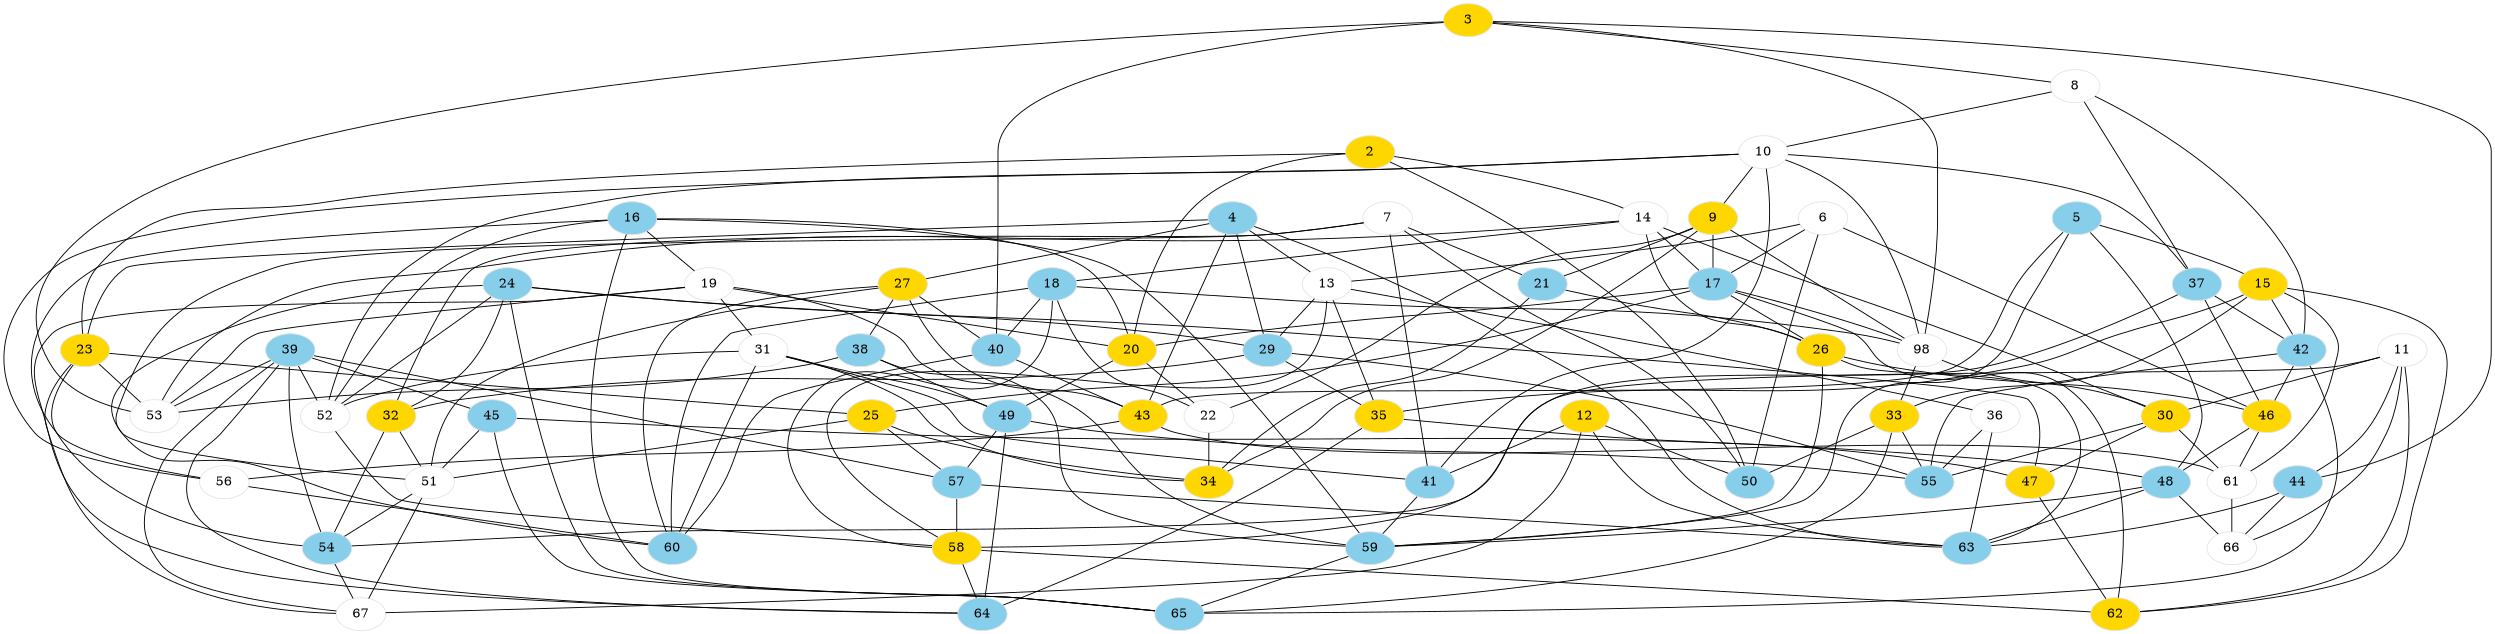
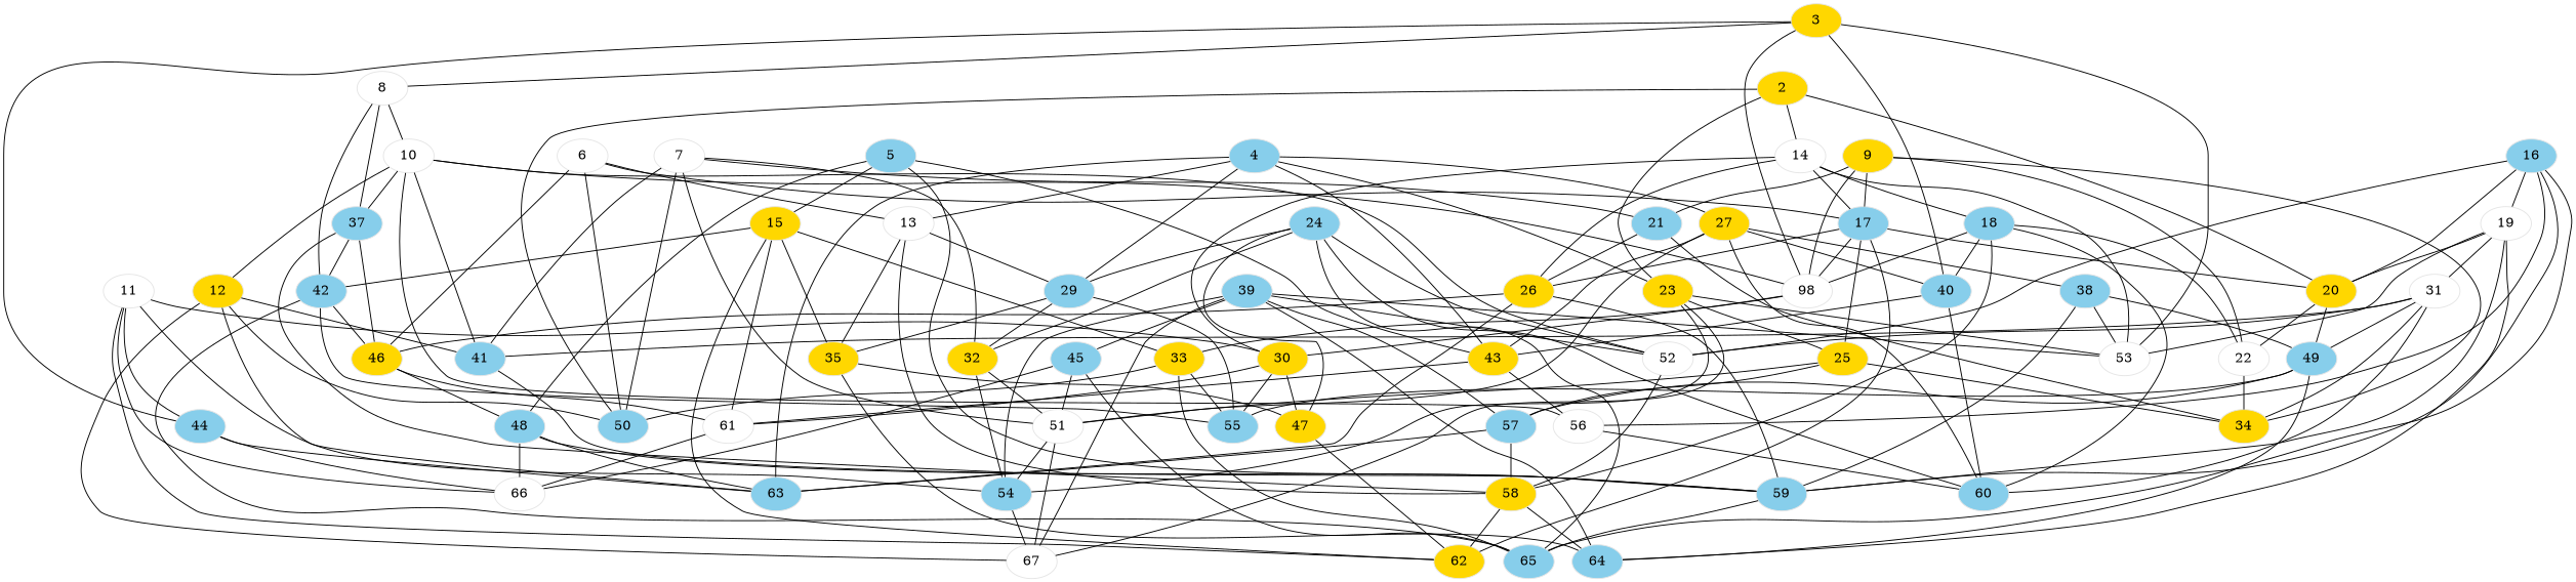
  graph {
    node [color=gray90 fillcolor=skyblue style=filled]
    edge [weight=1.0]
    34 [fillcolor=gold]
    46 [fillcolor=gold]
    37
    42
    58 [fillcolor=gold]
    51 [fillcolor=white]
    54
    67 [fillcolor=white]
    2 [fillcolor=gold]
    14 [fillcolor=white]
    20 [fillcolor=gold]
    23 [fillcolor=gold]
    50
    53 [fillcolor=white]
    17
    30 [fillcolor=gold]
    18
    26 [fillcolor=gold]
    22 [fillcolor=white]
    49
    25 [fillcolor=gold]
    3 [fillcolor=gold]
    8 [fillcolor=white]
    n24 [fillcolor=white label=98]
    40
    44
    10 [fillcolor=white]
    33 [fillcolor=gold]
    43 [fillcolor=gold]
    60
    63
    66 [fillcolor=white]
    4
    13 [fillcolor=white]
    27 [fillcolor=gold]
    29
    35 [fillcolor=gold]
-   36 [fillcolor=white]
    38
    32 [fillcolor=gold]
    55
    56 [fillcolor=white]
    61 [fillcolor=white]
    5
    15 [fillcolor=gold]
    48
    59
    62 [fillcolor=gold]
    65
    6 [fillcolor=white]
    7 [fillcolor=white]
    21
    41
    39
    52 [fillcolor=white]
    64
    57
    45
    9 [fillcolor=gold]
    12 [fillcolor=gold]
    11 [fillcolor=white]
    47 [fillcolor=gold]
    16
    19 [fillcolor=white]
    31 [fillcolor=white]
    24
    46 -- 61
    46 -- 48
    37 -- 46
    37 -- 42
    37 -- 58
    42 -- 46
    42 -- 55
    42 -- 65
    58 -- 62
    58 -- 64
    51 -- 54
    51 -- 67
    54 -- 67
    2 -- 14
    2 -- 20
    2 -- 23
    2 -- 50
    14 -- 53
    14 -- 17
    14 -- 30
    14 -- 18
    14 -- 26
    20 -- 22
    20 -- 49
    23 -- 54
    23 -- 67
    23 -- 53
    23 -- 25
    17 -- 20
    17 -- 26
    17 -- 25 [weight=2.0]
    17 -- n24
    17 -- 62
    30 -- 55
    30 -- 61 [weight=2.0]
    30 -- 47 [weight=2.0]
    18 -- 58
    18 -- 22
    18 -- n24
    18 -- 40
    18 -- 60
    26 -- 46
    26 -- 63
    26 -- 59
    22 -- 34
    49 -- 55
    49 -- 64
    49 -- 57
    25 -- 34
    25 -- 51
    25 -- 57
    3 -- 53
    3 -- 8
    3 -- n24
    3 -- 40 [weight=2.0]
    3 -- 44
    8 -- 37
    8 -- 42
    8 -- 10
    n24 -- 30 [weight=2.0]
    n24 -- 33
    40 -- 43
    40 -- 60
    44 -- 63
    44 -- 66
    10 -- 37
    10 -- n24
    10 -- 56
    10 -- 41
    10 -- 52
-   10 -- 9
+   10 -- 12
    33 -- 50 [weight=2.0]
    33 -- 55
    33 -- 65
    43 -- 56
    43 -- 61
    4 -- 23
    4 -- 43
    4 -- 63
    4 -- 13
    4 -- 27
    4 -- 29
    13 -- 58
    13 -- 29
    13 -- 35
-   13 -- 36
    27 -- 51
    27 -- 40
    27 -- 43
    27 -- 60
    27 -- 38
    29 -- 35
    29 -- 32
    29 -- 55
    35 -- 64 [weight=2.0]
    35 -- 47
-   36 -- 63
-   36 -- 55
    38 -- 53
    38 -- 49
    38 -- 59
    32 -- 51 [weight=2.0]
    32 -- 54
    56 -- 60
    61 -- 66
    5 -- 43
    5 -- 15
    5 -- 48
    5 -- 59
    15 -- 42
    15 -- 33
    15 -- 35
    15 -- 61
    15 -- 62
    48 -- 63
    48 -- 66 [weight=2.0]
    48 -- 59
    59 -- 65
    6 -- 46
    6 -- 50
    6 -- 17
    6 -- 13
    7 -- 51
    7 -- 50
    7 -- 32
    7 -- 21
    7 -- 41 [weight=2.0]
    21 -- 34
    21 -- 26
    41 -- 59
    39 -- 54
    39 -- 67
    39 -- 53
    39 -- 52
    39 -- 64
    39 -- 57
    39 -- 45
    52 -- 58
    57 -- 58
    57 -- 63 [weight=2.0]
    45 -- 51
-   45 -- 48
+   45 -- 66
    45 -- 65
    9 -- 34
    9 -- 17 [weight=2.0]
    9 -- 22
    9 -- n24
    9 -- 21
    12 -- 67 [weight=2.0]
    12 -- 50
    12 -- 63
    12 -- 41
    11 -- 54
    11 -- 30 [weight=2.0]
    11 -- 44
    11 -- 66
    11 -- 62
    47 -- 62
    16 -- 20
    16 -- 56
    16 -- 59
    16 -- 65
    16 -- 52
    16 -- 19
    19 -- 20
    19 -- 53
    19 -- 59
    19 -- 64
    19 -- 31
    31 -- 34
    31 -- 49
    31 -- 60
    31 -- 41
    31 -- 52
    24 -- 60
    24 -- 29
    24 -- 32
    24 -- 65
    24 -- 52
    24 -- 47
  }
